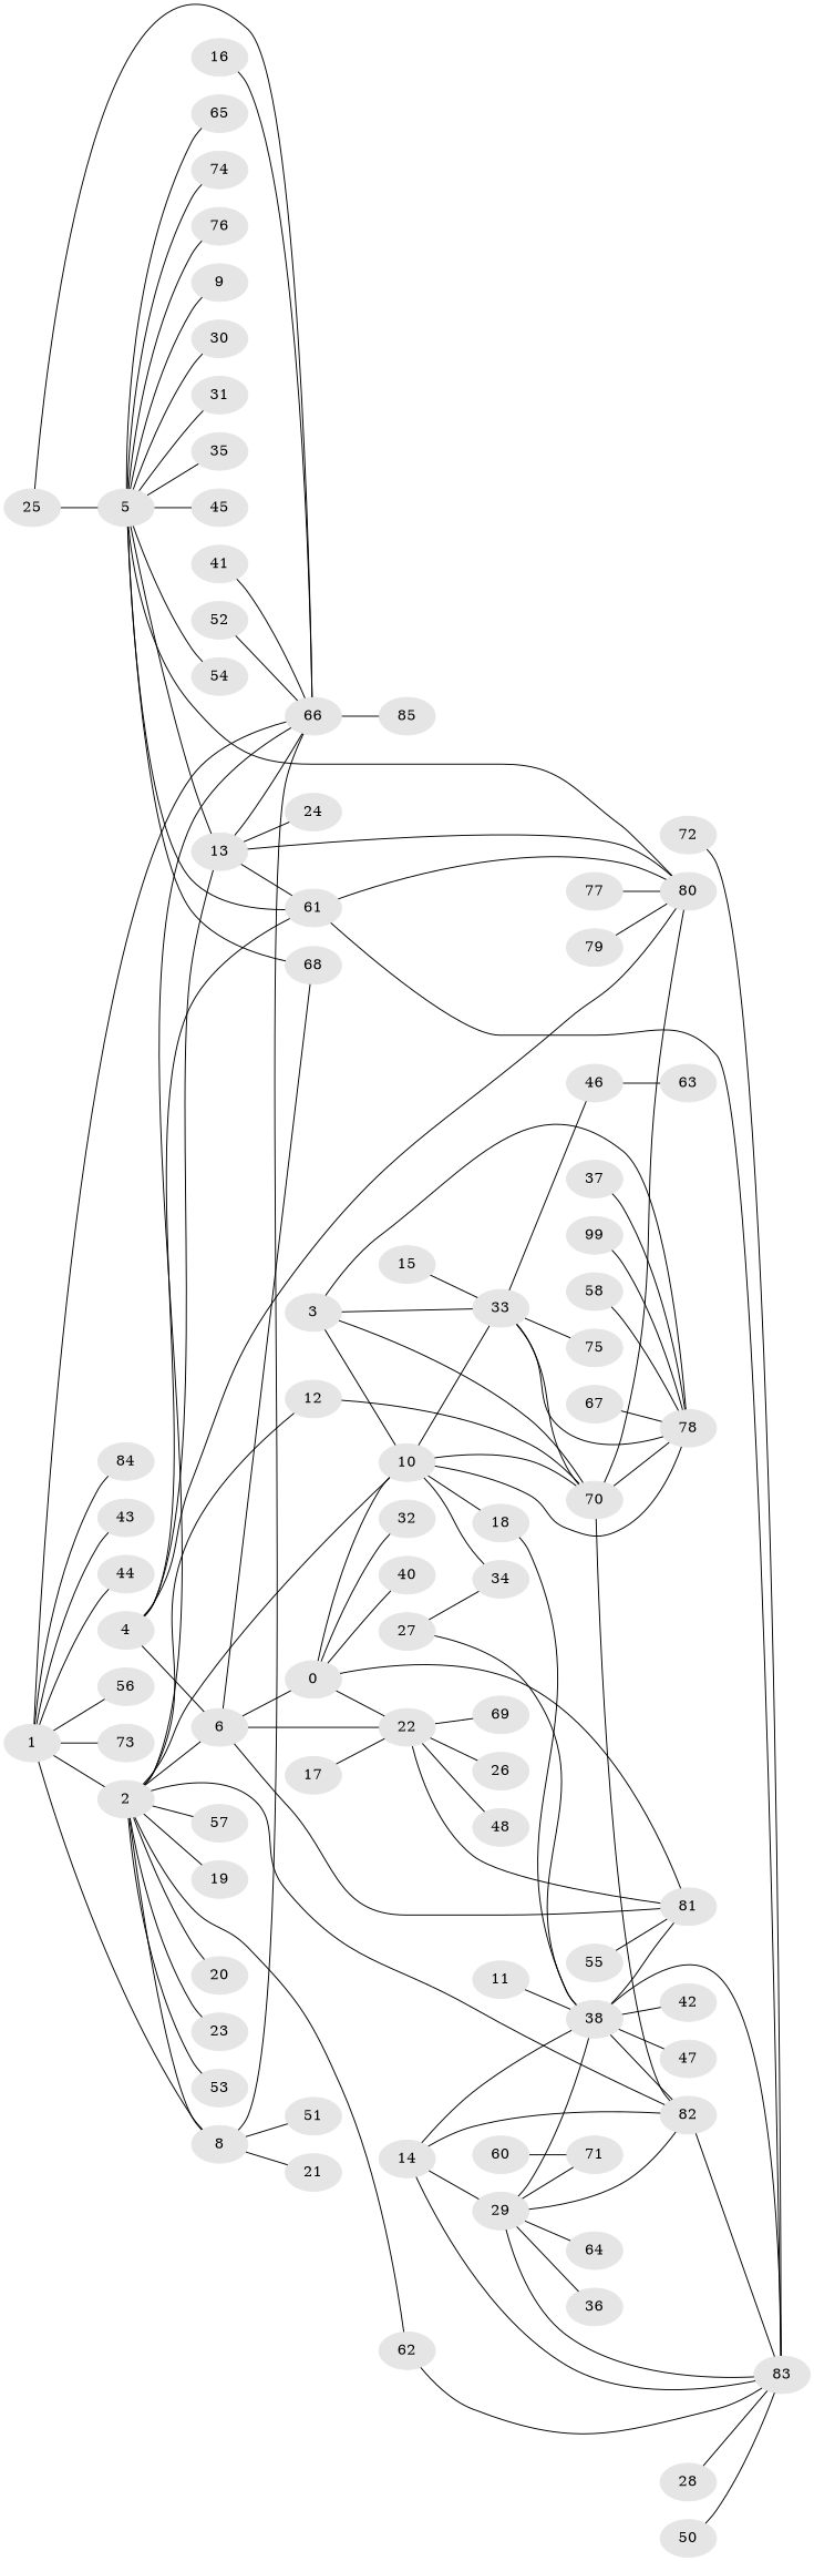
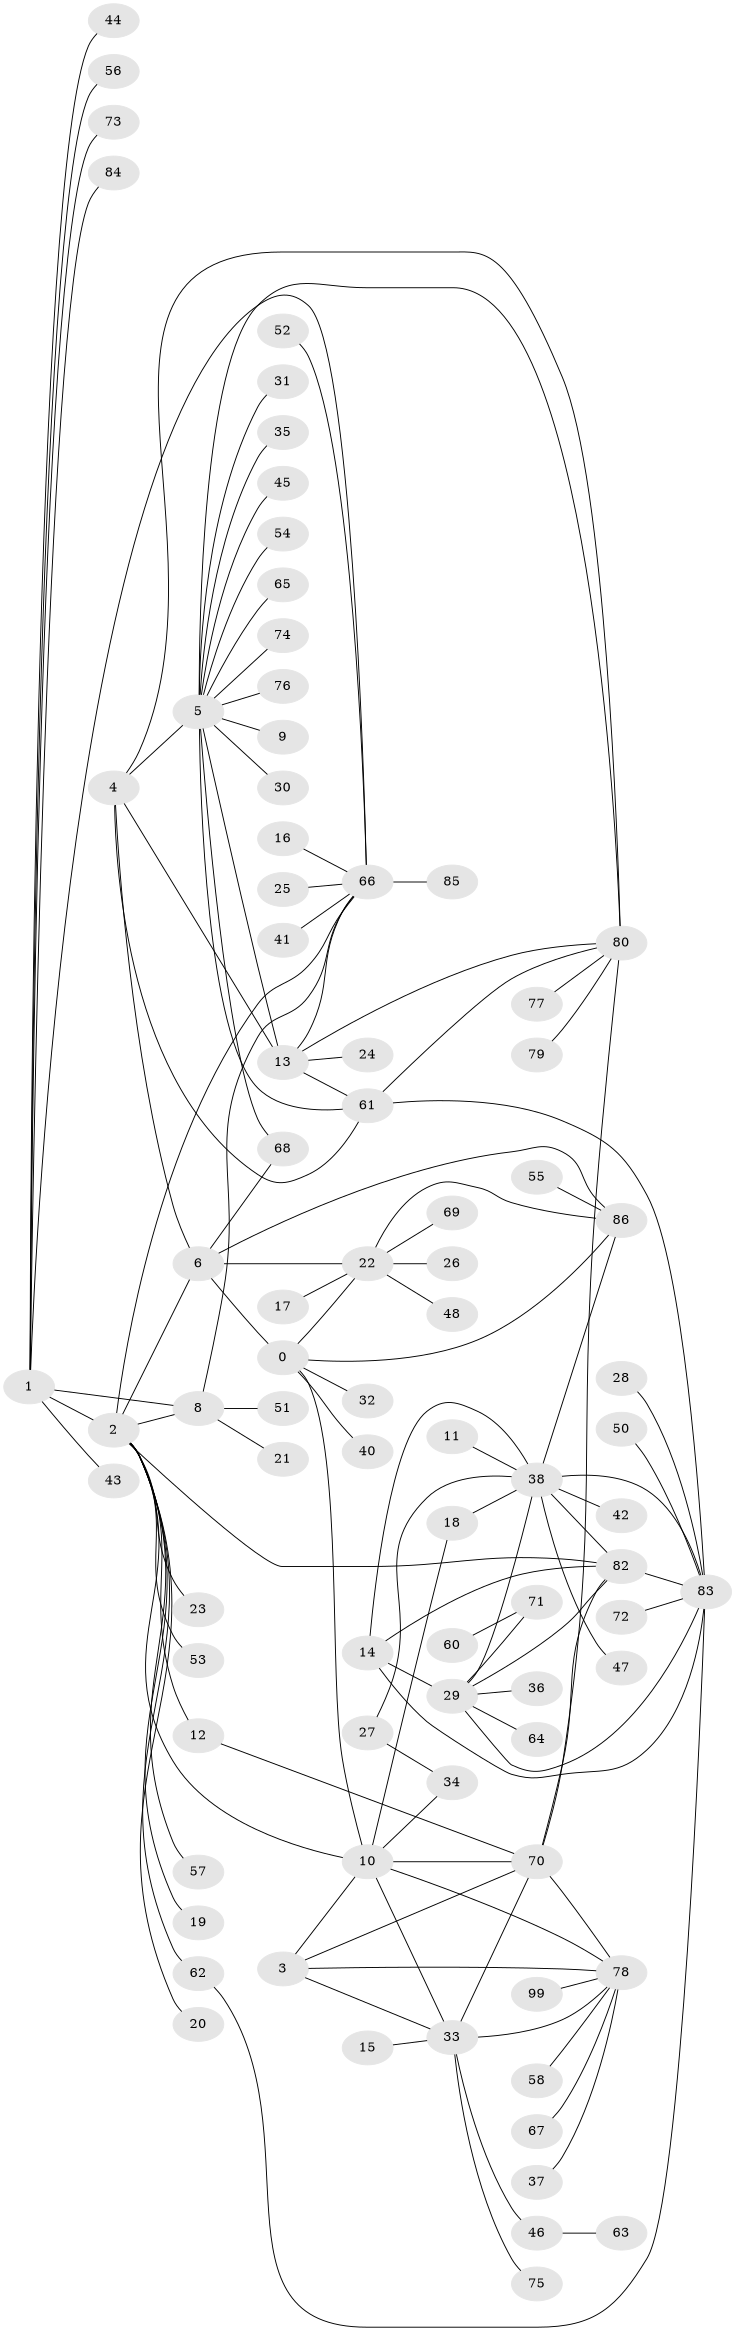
  graph {
    rankdir=LR
    node [color=gray90 style=filled]
    edge [weight=1.0]
    1
    2
    8
    43
    44
    56
    66
    73
    84
    6
    10
    12
    19
    20
    23
    53
    57
    62
    82
    21
    51
    85
    68
    n24 [label=0]
    22
-   81
+   81 [label=86]
    33
    70
    78
    18
    34
    83
    3
    46
    75
    80
    4
    5
    13
    61
    9
    30
    31
    35
    45
    54
    65
    74
    76
    24
    32
    40
    26
    48
    69
    38
    11
    42
    47
    14
    29
    36
    64
    71
    15
    16
    17
    25
    27
    28
    63
    37
    41
    n74 [label=99]
    50
    52
    55
    58
    60
    67
    72
    77
    79
    1 -- 2 [weight=4.0]
    1 -- 8 [weight=2.0]
    1 -- 43
    1 -- 44
    1 -- 56
    1 -- 66 [weight=2.0]
    1 -- 73
    1 -- 84
    2 -- 8 [weight=2.0]
    2 -- 66 [weight=2.0]
    2 -- 6
    2 -- 10
    2 -- 12
    2 -- 19
    2 -- 20
    2 -- 23
    2 -- 53
    2 -- 57
    2 -- 62
    2 -- 82
    8 -- 66
    8 -- 21
    8 -- 51
    66 -- 85
    6 -- 68
    6 -- n24 [weight=2.0]
    6 -- 22 [weight=4.0]
    6 -- 81 [weight=2.0]
    10 -- 33
    10 -- 70
    10 -- 78 [weight=2.0]
    10 -- 18
    10 -- 34
    12 -- 70
    62 -- 83
    82 -- 83
    n24 -- 10
    n24 -- 22 [weight=2.0]
    n24 -- 81
    n24 -- 32
    n24 -- 40
    22 -- 81 [weight=2.0]
    22 -- 26
    22 -- 48
    22 -- 69
    33 -- 70
    33 -- 78 [weight=2.0]
    33 -- 46
    33 -- 75
    70 -- 82
    70 -- 78 [weight=2.0]
    70 -- 80
    18 -- 38
    3 -- 10
    3 -- 33
    3 -- 70
    3 -- 78 [weight=2.0]
    46 -- 63
    4 -- 6
    4 -- 80
-   25 -- 5 [weight=2.0]
+   4 -- 5 [weight=2.0]
    4 -- 13
    4 -- 61
    5 -- 68
    5 -- 80 [weight=2.0]
    5 -- 13 [weight=2.0]
    5 -- 61 [weight=2.0]
    5 -- 9
    5 -- 30
    5 -- 31
    5 -- 35
    5 -- 45
    5 -- 54
    5 -- 65
    5 -- 74
    5 -- 76
    13 -- 66
    13 -- 80
    13 -- 61
    13 -- 24
    61 -- 83
    61 -- 80
    38 -- 82
    38 -- 81
    38 -- 83
    38 -- 42
    38 -- 47
    11 -- 38
    14 -- 82 [weight=2.0]
    14 -- 83 [weight=2.0]
    14 -- 38 [weight=2.0]
    14 -- 29 [weight=2.0]
    29 -- 82
    29 -- 83
    29 -- 38
    29 -- 36
    29 -- 64
    29 -- 71
    15 -- 33
    16 -- 66
    17 -- 22
    25 -- 66
    27 -- 34
    27 -- 38
    28 -- 83
    37 -- 78
    41 -- 66
    n74 -- 78
    50 -- 83
    52 -- 66
    55 -- 81
    58 -- 78
    60 -- 71
    67 -- 78
    72 -- 83
    77 -- 80
    79 -- 80
  }
